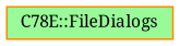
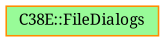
  digraph {
    rankdir=LR
    fontname="Noto Serif"
-   n1 [color=darkorange fillcolor=palegreen fontname="Noto Serif" fontsize=10 height=0.2 label="C78E::FileDialogs" shape=box style=filled width=0.4]
+   n1 [color=darkorange fillcolor=palegreen fontname="Noto Serif" fontsize=10 height=0.2 label="C38E::FileDialogs" shape=box style=filled width=0.4]
  }
